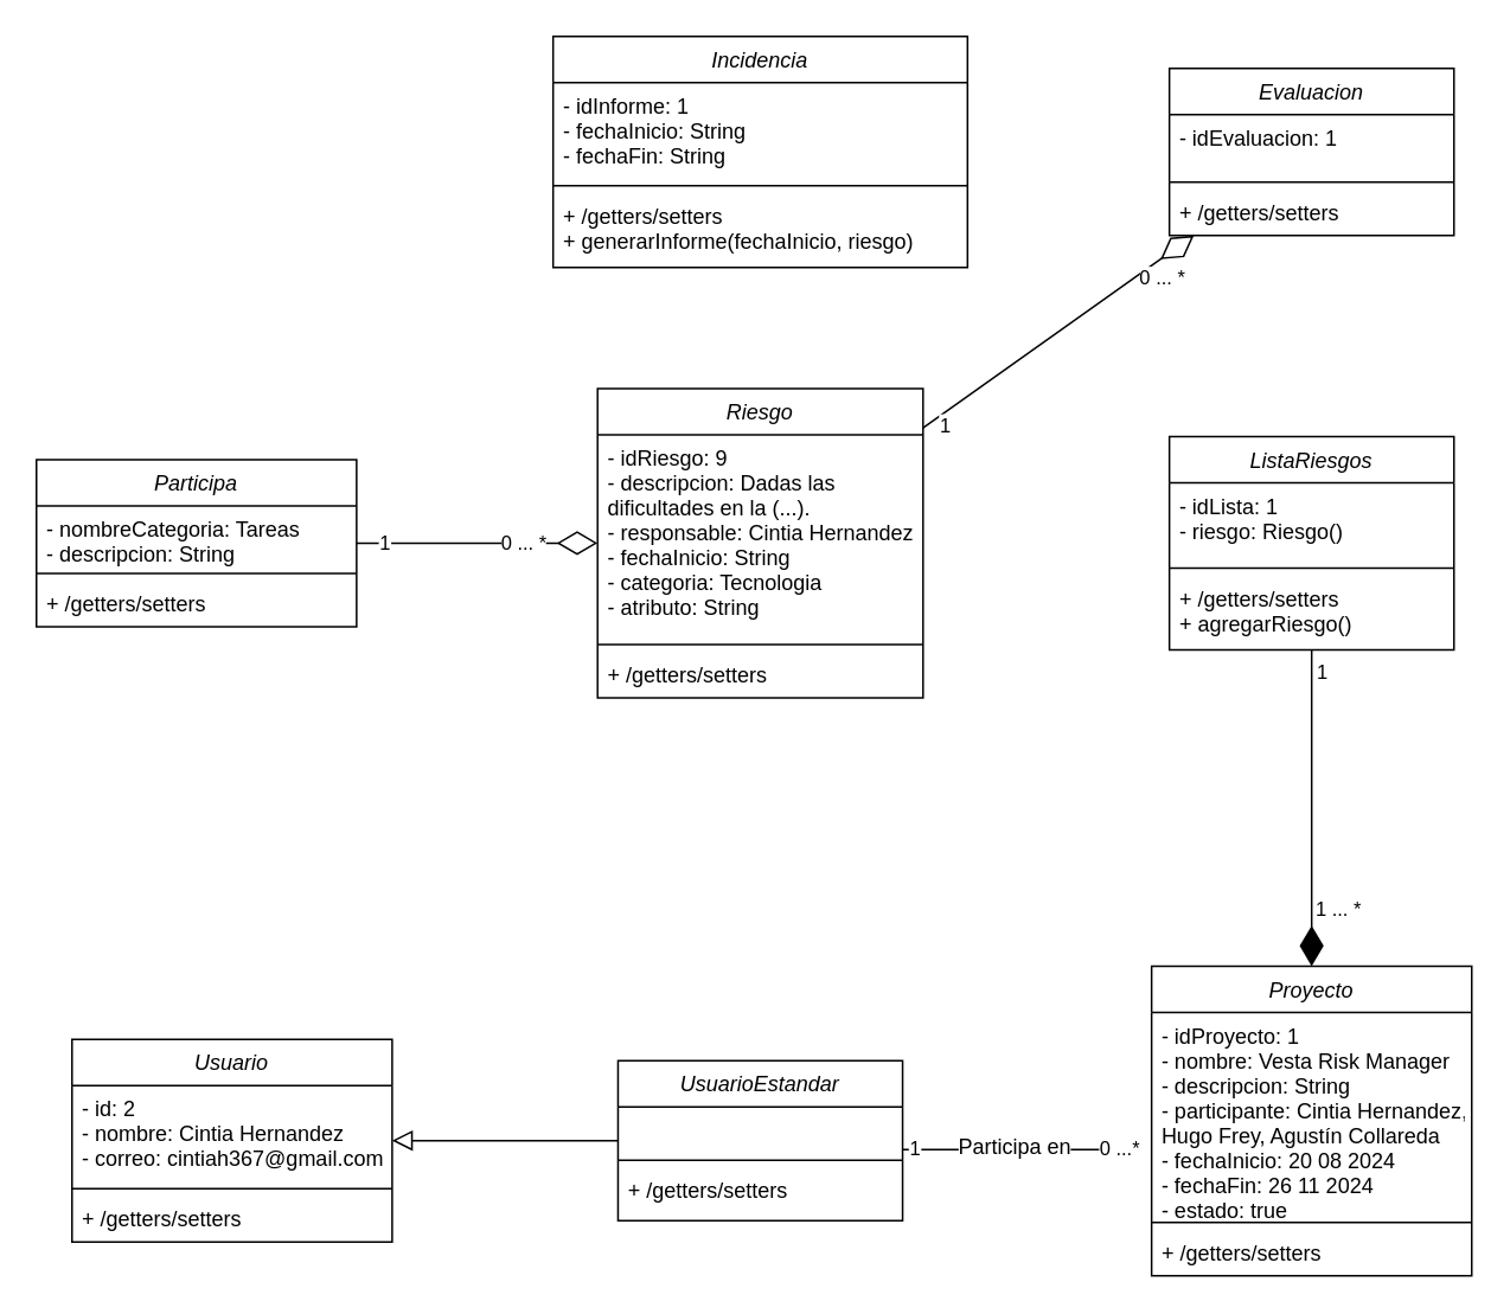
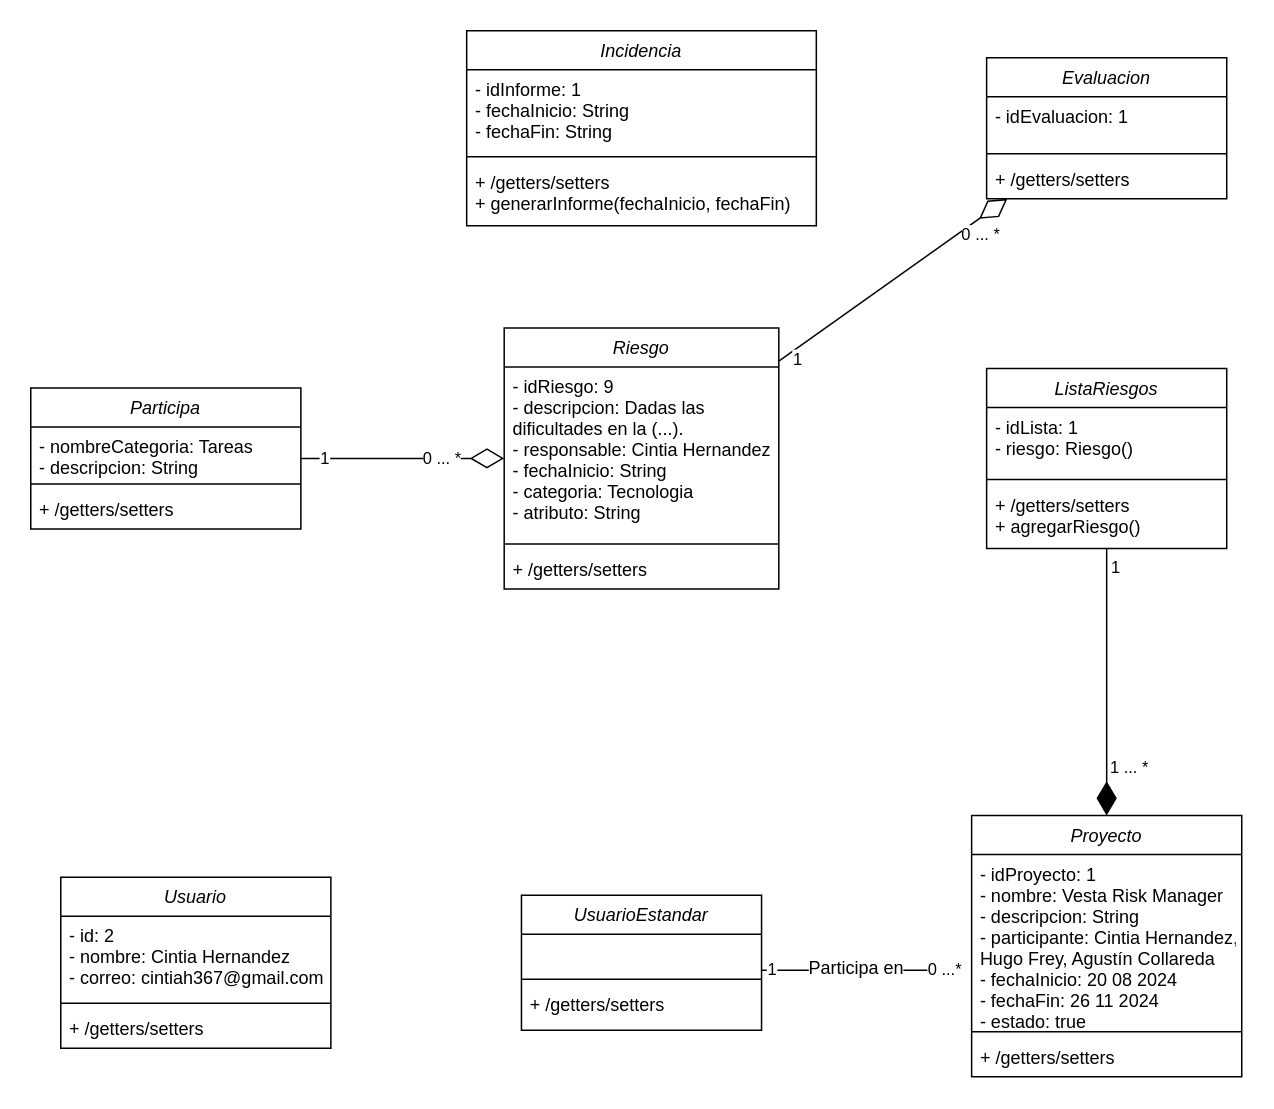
  <mxCell id="0" />
  <mxCell id="1" parent="0" />
  <mxCell id="2" style="rounded=0;orthogonalLoop=1;jettySize=auto;html=1;endArrow=diamondThin;endFill=0;endSize=20;" parent="1" source="5" target="9" edge="1"><mxGeometry relative="1" as="geometry" /></mxCell>
  <mxCell id="3" value="1" style="edgeLabel;html=1;align=center;verticalAlign=middle;resizable=0;points=[];" parent="2" vertex="1" connectable="0"><mxGeometry x="-0.853" y="-1" relative="1" as="geometry"><mxPoint y="6" as="offset" /></mxGeometry></mxCell>
  <mxCell id="4" value="0 ... *" style="edgeLabel;html=1;align=center;verticalAlign=middle;resizable=0;points=[];" parent="2" vertex="1" connectable="0"><mxGeometry x="0.641" y="-1" relative="1" as="geometry"><mxPoint x="9" y="3" as="offset" /></mxGeometry></mxCell>
  <mxCell id="5" value="Riesgo" style="swimlane;fontStyle=2;align=center;verticalAlign=top;childLayout=stackLayout;horizontal=1;startSize=26;horizontalStack=0;resizeParent=1;resizeLast=0;collapsible=1;marginBottom=0;rounded=0;shadow=0;strokeWidth=1;" parent="1" vertex="1"><mxGeometry x="335.5" y="218" width="183" height="174" as="geometry"><mxRectangle x="230" y="140" width="160" height="26" as="alternateBounds" /></mxGeometry></mxCell>
  <mxCell id="6" value="- idRiesgo: 9&#10;- descripcion: Dadas las&#10;dificultades en la (...).&#10;- responsable: Cintia Hernandez&#10;- fechaInicio: String&#10;- categoria: Tecnologia&#10;- atributo: String" style="text;align=left;verticalAlign=top;spacingLeft=4;spacingRight=4;overflow=hidden;rotatable=0;points=[[0,0.5],[1,0.5]];portConstraint=eastwest;" parent="5" vertex="1"><mxGeometry y="26" width="183" height="114" as="geometry" /></mxCell>
  <mxCell id="7" value="" style="line;html=1;strokeWidth=1;align=left;verticalAlign=middle;spacingTop=-1;spacingLeft=3;spacingRight=3;rotatable=0;labelPosition=right;points=[];portConstraint=eastwest;" parent="5" vertex="1"><mxGeometry y="140" width="183" height="8" as="geometry" /></mxCell>
  <mxCell id="8" value="+ /getters/setters" style="text;align=left;verticalAlign=top;spacingLeft=4;spacingRight=4;overflow=hidden;rotatable=0;points=[[0,0.5],[1,0.5]];portConstraint=eastwest;" parent="5" vertex="1"><mxGeometry y="148" width="183" height="26" as="geometry" /></mxCell>
  <mxCell id="9" value="Evaluacion" style="swimlane;fontStyle=2;align=center;verticalAlign=top;childLayout=stackLayout;horizontal=1;startSize=26;horizontalStack=0;resizeParent=1;resizeLast=0;collapsible=1;marginBottom=0;rounded=0;shadow=0;strokeWidth=1;" parent="1" vertex="1"><mxGeometry x="657" y="38" width="160" height="94" as="geometry"><mxRectangle x="230" y="140" width="160" height="26" as="alternateBounds" /></mxGeometry></mxCell>
  <mxCell id="10" value="- idEvaluacion: 1" style="text;align=left;verticalAlign=top;spacingLeft=4;spacingRight=4;overflow=hidden;rotatable=0;points=[[0,0.5],[1,0.5]];portConstraint=eastwest;" parent="9" vertex="1"><mxGeometry y="26" width="160" height="34" as="geometry" /></mxCell>
  <mxCell id="11" value="" style="line;html=1;strokeWidth=1;align=left;verticalAlign=middle;spacingTop=-1;spacingLeft=3;spacingRight=3;rotatable=0;labelPosition=right;points=[];portConstraint=eastwest;" parent="9" vertex="1"><mxGeometry y="60" width="160" height="8" as="geometry" /></mxCell>
  <mxCell id="12" value="+ /getters/setters" style="text;align=left;verticalAlign=top;spacingLeft=4;spacingRight=4;overflow=hidden;rotatable=0;points=[[0,0.5],[1,0.5]];portConstraint=eastwest;" parent="9" vertex="1"><mxGeometry y="68" width="160" height="26" as="geometry" /></mxCell>
  <mxCell id="13" style="edgeStyle=orthogonalEdgeStyle;rounded=0;orthogonalLoop=1;jettySize=auto;html=1;endArrow=diamondThin;endFill=0;endSize=20;" parent="1" source="16" target="5" edge="1"><mxGeometry relative="1" as="geometry" /></mxCell>
  <mxCell id="14" value="1" style="edgeLabel;html=1;align=center;verticalAlign=middle;resizable=0;points=[];" parent="13" vertex="1" connectable="0"><mxGeometry x="-0.784" y="1" relative="1" as="geometry"><mxPoint as="offset" /></mxGeometry></mxCell>
  <mxCell id="15" value="0 ... *" style="edgeLabel;html=1;align=center;verticalAlign=middle;resizable=0;points=[];" parent="13" vertex="1" connectable="0"><mxGeometry x="0.522" relative="1" as="geometry"><mxPoint x="-10" y="-1" as="offset" /></mxGeometry></mxCell>
  <mxCell id="16" value="Participa" style="swimlane;fontStyle=2;align=center;verticalAlign=top;childLayout=stackLayout;horizontal=1;startSize=26;horizontalStack=0;resizeParent=1;resizeLast=0;collapsible=1;marginBottom=0;rounded=0;shadow=0;strokeWidth=1;" parent="1" vertex="1"><mxGeometry x="20" y="258" width="180" height="94" as="geometry"><mxRectangle x="230" y="140" width="160" height="26" as="alternateBounds" /></mxGeometry></mxCell>
  <mxCell id="17" value="- nombreCategoria: Tareas&#10;- descripcion: String&#10;" style="text;align=left;verticalAlign=top;spacingLeft=4;spacingRight=4;overflow=hidden;rotatable=0;points=[[0,0.5],[1,0.5]];portConstraint=eastwest;" parent="16" vertex="1"><mxGeometry y="26" width="180" height="34" as="geometry" /></mxCell>
  <mxCell id="18" value="" style="line;html=1;strokeWidth=1;align=left;verticalAlign=middle;spacingTop=-1;spacingLeft=3;spacingRight=3;rotatable=0;labelPosition=right;points=[];portConstraint=eastwest;" parent="16" vertex="1"><mxGeometry y="60" width="180" height="8" as="geometry" /></mxCell>
  <mxCell id="19" value="+ /getters/setters" style="text;align=left;verticalAlign=top;spacingLeft=4;spacingRight=4;overflow=hidden;rotatable=0;points=[[0,0.5],[1,0.5]];portConstraint=eastwest;" parent="16" vertex="1"><mxGeometry y="68" width="180" height="26" as="geometry" /></mxCell>
- <mxCell id="20" style="edgeStyle=orthogonalEdgeStyle;rounded=0;orthogonalLoop=1;jettySize=auto;html=1;endArrow=block;endFill=0;endSize=9;" parent="1" source="25" edge="1" target="44"><mxGeometry relative="1" as="geometry"><mxPoint x="240" y="636" as="targetPoint" /><Array as="points" /></mxGeometry></mxCell>
  <mxCell id="21" style="edgeStyle=orthogonalEdgeStyle;rounded=0;orthogonalLoop=1;jettySize=auto;html=1;endArrow=none;endFill=0;" parent="1" edge="1"><mxGeometry relative="1" as="geometry"><Array as="points"><mxPoint x="600" y="646" /><mxPoint x="600" y="646" /></Array><mxPoint x="507" y="646" as="sourcePoint" /><mxPoint x="640" y="646" as="targetPoint" /></mxGeometry></mxCell>
  <mxCell id="22" value="&lt;font style=&quot;font-size: 12px;&quot;&gt;Participa en&lt;/font&gt;" style="edgeLabel;html=1;align=center;verticalAlign=middle;resizable=0;points=[];" parent="21" vertex="1" connectable="0"><mxGeometry x="-0.35" y="1" relative="1" as="geometry"><mxPoint x="19" y="-1" as="offset" /></mxGeometry></mxCell>
  <mxCell id="23" value="1" style="edgeLabel;html=1;align=center;verticalAlign=middle;resizable=0;points=[];" parent="21" vertex="1" connectable="0"><mxGeometry x="-0.913" y="1" relative="1" as="geometry"><mxPoint as="offset" /></mxGeometry></mxCell>
  <mxCell id="24" value="0 ...*" style="edgeLabel;html=1;align=center;verticalAlign=middle;resizable=0;points=[];" parent="21" vertex="1" connectable="0"><mxGeometry x="0.898" y="-1" relative="1" as="geometry"><mxPoint x="-5" y="-2" as="offset" /></mxGeometry></mxCell>
  <mxCell id="25" value="UsuarioEstandar" style="swimlane;fontStyle=2;align=center;verticalAlign=top;childLayout=stackLayout;horizontal=1;startSize=26;horizontalStack=0;resizeParent=1;resizeLast=0;collapsible=1;marginBottom=0;rounded=0;shadow=0;strokeWidth=1;" parent="1" vertex="1"><mxGeometry x="347" y="596" width="160" height="90" as="geometry"><mxRectangle x="230" y="140" width="160" height="26" as="alternateBounds" /></mxGeometry></mxCell>
  <mxCell id="26" value=" " style="text;align=left;verticalAlign=top;spacingLeft=4;spacingRight=4;overflow=hidden;rotatable=0;points=[[0,0.5],[1,0.5]];portConstraint=eastwest;" parent="25" vertex="1"><mxGeometry y="26" width="160" height="26" as="geometry" /></mxCell>
  <mxCell id="27" value="" style="line;html=1;strokeWidth=1;align=left;verticalAlign=middle;spacingTop=-1;spacingLeft=3;spacingRight=3;rotatable=0;labelPosition=right;points=[];portConstraint=eastwest;" parent="25" vertex="1"><mxGeometry y="52" width="160" height="8" as="geometry" /></mxCell>
  <mxCell id="28" value="+ /getters/setters" style="text;align=left;verticalAlign=top;spacingLeft=4;spacingRight=4;overflow=hidden;rotatable=0;points=[[0,0.5],[1,0.5]];portConstraint=eastwest;" parent="25" vertex="1"><mxGeometry y="60" width="160" height="26" as="geometry" /></mxCell>
  <mxCell id="29" value="Proyecto" style="swimlane;fontStyle=2;align=center;verticalAlign=top;childLayout=stackLayout;horizontal=1;startSize=26;horizontalStack=0;resizeParent=1;resizeLast=0;collapsible=1;marginBottom=0;rounded=0;shadow=0;strokeWidth=1;" parent="1" vertex="1"><mxGeometry x="647" y="543" width="180" height="174" as="geometry"><mxRectangle x="230" y="140" width="160" height="26" as="alternateBounds" /></mxGeometry></mxCell>
  <mxCell id="30" value="- idProyecto: 1&#10;- nombre: Vesta Risk Manager&#10;- descripcion: String&#10;- participante: Cintia Hernandez,&#10;Hugo Frey, Agustín Collareda&#10;- fechaInicio: 20 08 2024&#10;- fechaFin: 26 11 2024&#10;- estado: true&#10;" style="text;align=left;verticalAlign=top;spacingLeft=4;spacingRight=4;overflow=hidden;rotatable=0;points=[[0,0.5],[1,0.5]];portConstraint=eastwest;" parent="29" vertex="1"><mxGeometry y="26" width="180" height="114" as="geometry" /></mxCell>
  <mxCell id="31" value="" style="line;html=1;strokeWidth=1;align=left;verticalAlign=middle;spacingTop=-1;spacingLeft=3;spacingRight=3;rotatable=0;labelPosition=right;points=[];portConstraint=eastwest;" parent="29" vertex="1"><mxGeometry y="140" width="180" height="8" as="geometry" /></mxCell>
  <mxCell id="32" value="+ /getters/setters" style="text;align=left;verticalAlign=top;spacingLeft=4;spacingRight=4;overflow=hidden;rotatable=0;points=[[0,0.5],[1,0.5]];portConstraint=eastwest;" parent="29" vertex="1"><mxGeometry y="148" width="180" height="26" as="geometry" /></mxCell>
  <mxCell id="33" style="edgeStyle=orthogonalEdgeStyle;rounded=0;orthogonalLoop=1;jettySize=auto;html=1;endArrow=diamondThin;endFill=1;endSize=20;" parent="1" source="36" target="29" edge="1"><mxGeometry relative="1" as="geometry" /></mxCell>
  <mxCell id="34" value="1" style="edgeLabel;html=1;align=center;verticalAlign=middle;resizable=0;points=[];" parent="33" vertex="1" connectable="0"><mxGeometry x="-0.925" y="1" relative="1" as="geometry"><mxPoint x="4" y="5" as="offset" /></mxGeometry></mxCell>
  <mxCell id="35" value="1 ... *" style="edgeLabel;html=1;align=center;verticalAlign=middle;resizable=0;points=[];" parent="33" vertex="1" connectable="0"><mxGeometry x="0.629" y="-1" relative="1" as="geometry"><mxPoint x="15" as="offset" /></mxGeometry></mxCell>
  <mxCell id="36" value="ListaRiesgos" style="swimlane;fontStyle=2;align=center;verticalAlign=top;childLayout=stackLayout;horizontal=1;startSize=26;horizontalStack=0;resizeParent=1;resizeLast=0;collapsible=1;marginBottom=0;rounded=0;shadow=0;strokeWidth=1;" parent="1" vertex="1"><mxGeometry x="657" y="245" width="160" height="120" as="geometry"><mxRectangle x="230" y="140" width="160" height="26" as="alternateBounds" /></mxGeometry></mxCell>
  <mxCell id="37" value="- idLista: 1&#10;- riesgo: Riesgo()&#10;" style="text;align=left;verticalAlign=top;spacingLeft=4;spacingRight=4;overflow=hidden;rotatable=0;points=[[0,0.5],[1,0.5]];portConstraint=eastwest;" parent="36" vertex="1"><mxGeometry y="26" width="160" height="44" as="geometry" /></mxCell>
  <mxCell id="38" value="" style="line;html=1;strokeWidth=1;align=left;verticalAlign=middle;spacingTop=-1;spacingLeft=3;spacingRight=3;rotatable=0;labelPosition=right;points=[];portConstraint=eastwest;" parent="36" vertex="1"><mxGeometry y="70" width="160" height="8" as="geometry" /></mxCell>
  <mxCell id="39" value="+ /getters/setters&#10;+ agregarRiesgo()&#10;" style="text;align=left;verticalAlign=top;spacingLeft=4;spacingRight=4;overflow=hidden;rotatable=0;points=[[0,0.5],[1,0.5]];portConstraint=eastwest;" parent="36" vertex="1"><mxGeometry y="78" width="160" height="42" as="geometry" /></mxCell>
  <mxCell id="40" value="Incidencia" style="swimlane;fontStyle=2;align=center;verticalAlign=top;childLayout=stackLayout;horizontal=1;startSize=26;horizontalStack=0;resizeParent=1;resizeLast=0;collapsible=1;marginBottom=0;rounded=0;shadow=0;strokeWidth=1;" parent="1" vertex="1"><mxGeometry x="310.5" y="20" width="233" height="130" as="geometry"><mxRectangle x="230" y="140" width="160" height="26" as="alternateBounds" /></mxGeometry></mxCell>
  <mxCell id="41" value="- idInforme: 1&#10;- fechaInicio: String&#10;- fechaFin: String" style="text;align=left;verticalAlign=top;spacingLeft=4;spacingRight=4;overflow=hidden;rotatable=0;points=[[0,0.5],[1,0.5]];portConstraint=eastwest;" parent="40" vertex="1"><mxGeometry y="26" width="233" height="54" as="geometry" /></mxCell>
  <mxCell id="42" value="" style="line;html=1;strokeWidth=1;align=left;verticalAlign=middle;spacingTop=-1;spacingLeft=3;spacingRight=3;rotatable=0;labelPosition=right;points=[];portConstraint=eastwest;" parent="40" vertex="1"><mxGeometry y="80" width="233" height="8" as="geometry" /></mxCell>
- <mxCell id="43" value="+ /getters/setters&#10;+ generarInforme(fechaInicio, riesgo)&#10;" style="text;align=left;verticalAlign=top;spacingLeft=4;spacingRight=4;overflow=hidden;rotatable=0;points=[[0,0.5],[1,0.5]];portConstraint=eastwest;" parent="40" vertex="1"><mxGeometry y="88" width="233" height="42" as="geometry" /></mxCell>
+ <mxCell id="43" value="+ /getters/setters&#10;+ generarInforme(fechaInicio, fechaFin)&#10;" style="text;align=left;verticalAlign=top;spacingLeft=4;spacingRight=4;overflow=hidden;rotatable=0;points=[[0,0.5],[1,0.5]];portConstraint=eastwest;" parent="40" vertex="1"><mxGeometry y="88" width="233" height="42" as="geometry" /></mxCell>
  <mxCell id="44" value="Usuario" style="swimlane;fontStyle=2;align=center;verticalAlign=top;childLayout=stackLayout;horizontal=1;startSize=26;horizontalStack=0;resizeParent=1;resizeLast=0;collapsible=1;marginBottom=0;rounded=0;shadow=0;strokeWidth=1;" parent="1" vertex="1"><mxGeometry x="40" y="584" width="180" height="114" as="geometry"><mxRectangle x="230" y="140" width="160" height="26" as="alternateBounds" /></mxGeometry></mxCell>
  <mxCell id="45" value="- id: 2&#10;- nombre: Cintia Hernandez&#10;- correo: cintiah367@gmail.com" style="text;align=left;verticalAlign=top;spacingLeft=4;spacingRight=4;overflow=hidden;rotatable=0;points=[[0,0.5],[1,0.5]];portConstraint=eastwest;" parent="44" vertex="1"><mxGeometry y="26" width="180" height="54" as="geometry" /></mxCell>
  <mxCell id="46" value="" style="line;html=1;strokeWidth=1;align=left;verticalAlign=middle;spacingTop=-1;spacingLeft=3;spacingRight=3;rotatable=0;labelPosition=right;points=[];portConstraint=eastwest;" parent="44" vertex="1"><mxGeometry y="80" width="180" height="8" as="geometry" /></mxCell>
  <mxCell id="47" value="+ /getters/setters" style="text;align=left;verticalAlign=top;spacingLeft=4;spacingRight=4;overflow=hidden;rotatable=0;points=[[0,0.5],[1,0.5]];portConstraint=eastwest;" parent="44" vertex="1"><mxGeometry y="88" width="180" height="26" as="geometry" /></mxCell>
